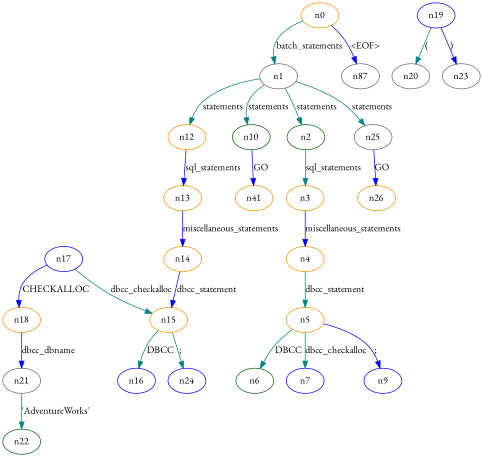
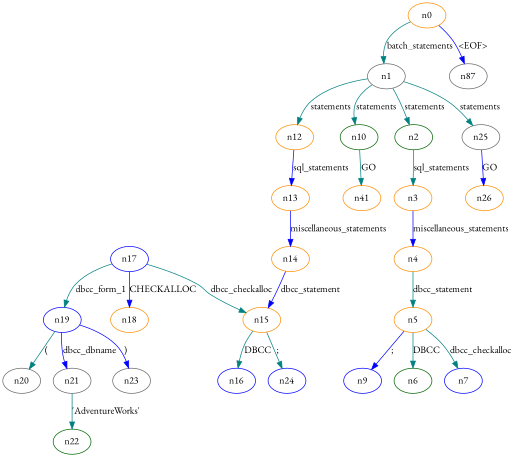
  digraph {
    fontname="EB Garamond"
    node [color=darkorange fontname="EB Garamond"]
    edge [color=teal fontname="EB Garamond"]
    n1 [color=gray40]
    n0
    n27 [color=gray40 label=n87]
    n2 [color=darkgreen]
    n10 [color=darkgreen]
    n12
    n25 [color=gray40]
    n3
    n11 [label=n41]
    n13
    n26
    n4
    n5
    n6 [color=darkgreen]
    n7 [color=blue]
    n9 [color=blue]
    n14
    n15
    n16 [color=blue]
    n24 [color=blue]
    n17 [color=blue]
    n18
    n19 [color=blue]
    n20 [color=gray40]
    n21 [color=gray40]
    n23 [color=gray40]
    n22 [color=darkgreen]
    n1 -> n2 [label=statements]
    n1 -> n10 [label=statements]
    n1 -> n12 [label=statements]
    n1 -> n25 [label=statements]
    n0 -> n1 [label=batch_statements]
    n0 -> n27 [color=blue label="<EOF>"]
    n2 -> n3 [label=sql_statements]
-   n10 -> n11 [color=blue label=GO]
+   n10 -> n11 [label=GO]
    n12 -> n13 [color=blue label=sql_statements]
    n25 -> n26 [color=blue label=GO]
    n3 -> n4 [color=blue label=miscellaneous_statements]
    n13 -> n14 [color=blue label=miscellaneous_statements]
    n4 -> n5 [label=dbcc_statement]
    n5 -> n6 [label=DBCC]
    n5 -> n7 [label=dbcc_checkalloc]
    n5 -> n9 [color=blue label=";"]
    n14 -> n15 [color=blue label=dbcc_statement]
    n15 -> n16 [label=DBCC]
    n15 -> n24 [label=";"]
    n17 -> n15 [label=dbcc_checkalloc]
    n17 -> n18 [color=blue label=CHECKALLOC]
+   n17 -> n19 [label=dbcc_form_1]
    n19 -> n20 [label="("]
-   n18 -> n21 [color=blue label=dbcc_dbname]
+   n19 -> n21 [color=blue label=dbcc_dbname]
    n19 -> n23 [color=blue label=")"]
    n21 -> n22 [label="'AdventureWorks'"]
  }
